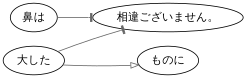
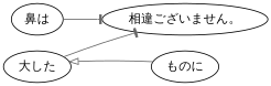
  digraph {
    fontname="Open Sans"
    rankdir=LR
    node [fontname="Open Sans"]
    edge [arrowhead=tee color=gray40 fontname="Open Sans"]
    n1 [label="鼻は"]
    n2 [label="相違ございません。"]
    n3 [label="大した"]
    n4 [label="ものに"]
    n1 -> n2
    n3 -> n2
-   n3 -> n4 [arrowhead=onormal]
+   n4 -> n3 [arrowhead=onormal]
  }
